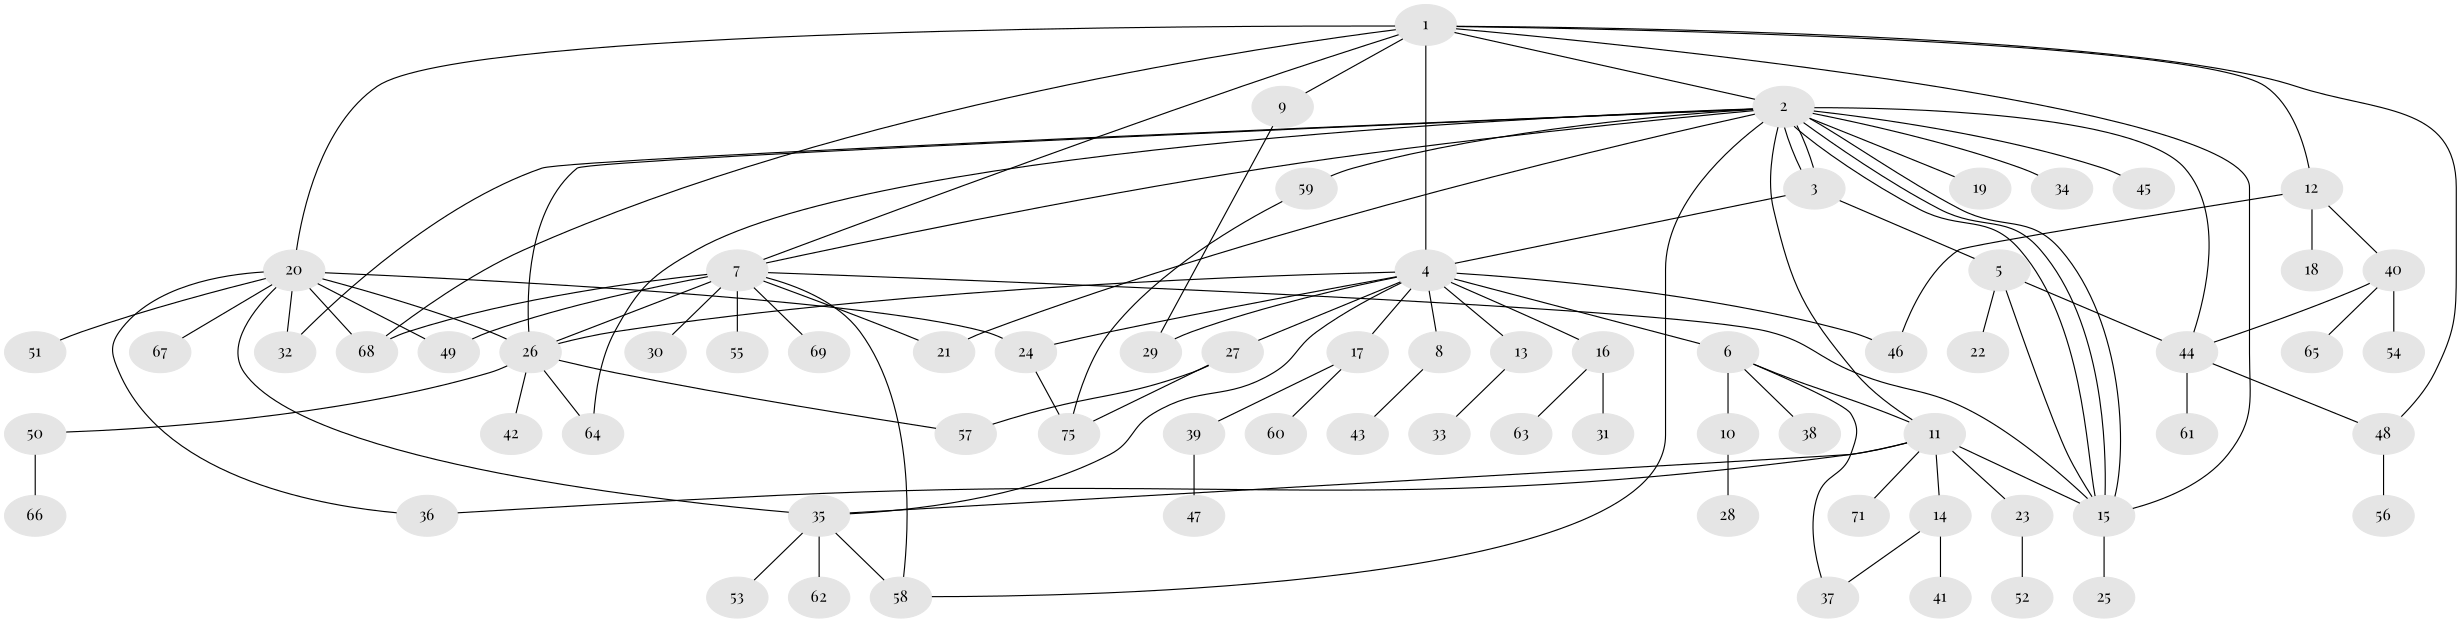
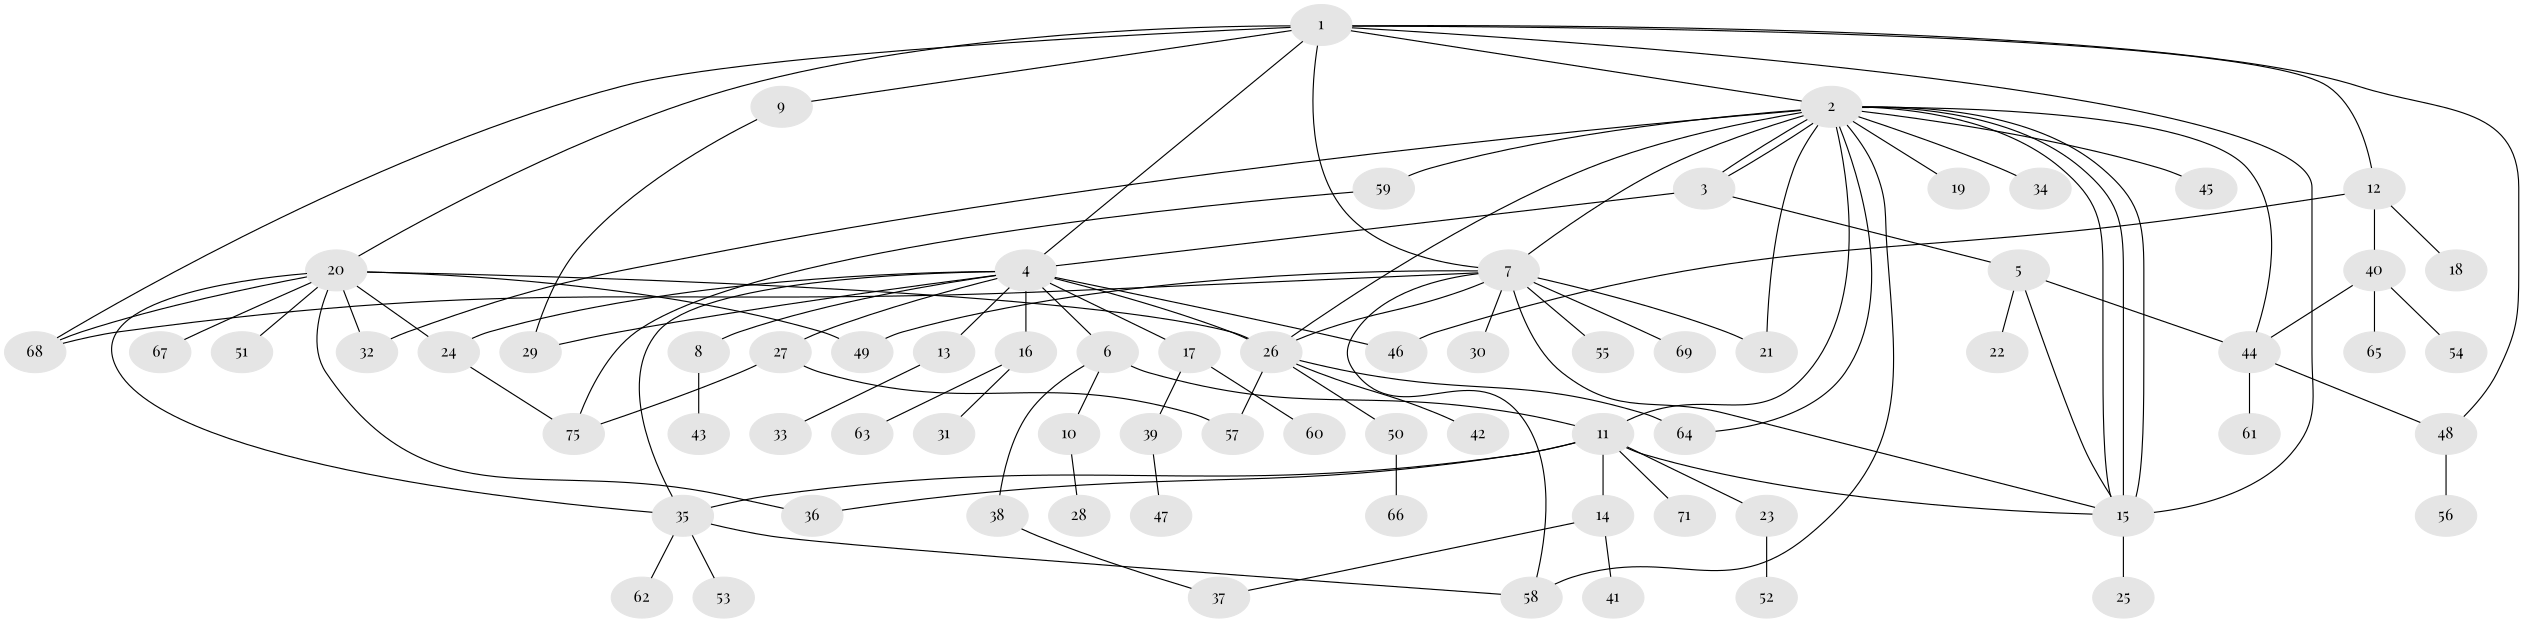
  graph {
    fontname="Playfair Display"
    node [color=gray90 fontname="Playfair Display" style=filled]
    edge [fontname="Playfair Display"]
    1
    2
    4
    7
    9
    12
    15
    20
    48
    68
    3
    11
    19
    21
    26
    32
    34
    44
    45
    58
    59
    64
    6
    8
    13
    16
    17
    24
    27
    29
    35
    46
    30
    49
    55
    69
    18
    40
    25
    36
    51
    67
    56
    5
    14
    23
    71
    42
    50
    57
    61
    n52 [label=75]
    22
    10
    37
    38
    43
    33
    31
    63
    39
    60
    53
    62
    28
    41
    52
    54
    65
    47
    66
    1 -- 2
    1 -- 4
    1 -- 7
    1 -- 9
    1 -- 12
    1 -- 15
    1 -- 20
    1 -- 48
    1 -- 68
    2 -- 7
    2 -- 15
    2 -- 15
    2 -- 15
    2 -- 3
    2 -- 3
    2 -- 11
    2 -- 19
    2 -- 21
    2 -- 26
    2 -- 32
    2 -- 34
    2 -- 44
    2 -- 45
    2 -- 58
    2 -- 59
    2 -- 64
    4 -- 26
    4 -- 6
    4 -- 8
    4 -- 13
    4 -- 16
    4 -- 17
    4 -- 24
    4 -- 27
    4 -- 29
    4 -- 35
    4 -- 46
    7 -- 15
    7 -- 68
    7 -- 21
    7 -- 26
    7 -- 58
    7 -- 30
    7 -- 49
    7 -- 55
    7 -- 69
    9 -- 29
    12 -- 46
    12 -- 18
    12 -- 40
    15 -- 25
    20 -- 68
    20 -- 26
    20 -- 32
    20 -- 24
    20 -- 35
    20 -- 49
    20 -- 36
    20 -- 51
    20 -- 67
    48 -- 56
    3 -- 4
    3 -- 5
    11 -- 15
    11 -- 35
    11 -- 36
    11 -- 14
    11 -- 23
    11 -- 71
    26 -- 64
    26 -- 42
    26 -- 50
    26 -- 57
    44 -- 48
    44 -- 61
    59 -- n52
    6 -- 11
    6 -- 10
-   6 -- 37
+   38 -- 37
    6 -- 38
    8 -- 43
    13 -- 33
    16 -- 31
    16 -- 63
    17 -- 39
    17 -- 60
    24 -- n52
    27 -- 57
    27 -- n52
    35 -- 58
    35 -- 53
    35 -- 62
    40 -- 44
    40 -- 54
    40 -- 65
    5 -- 15
    5 -- 44
    5 -- 22
    14 -- 37
    14 -- 41
    23 -- 52
    50 -- 66
    10 -- 28
    39 -- 47
  }
